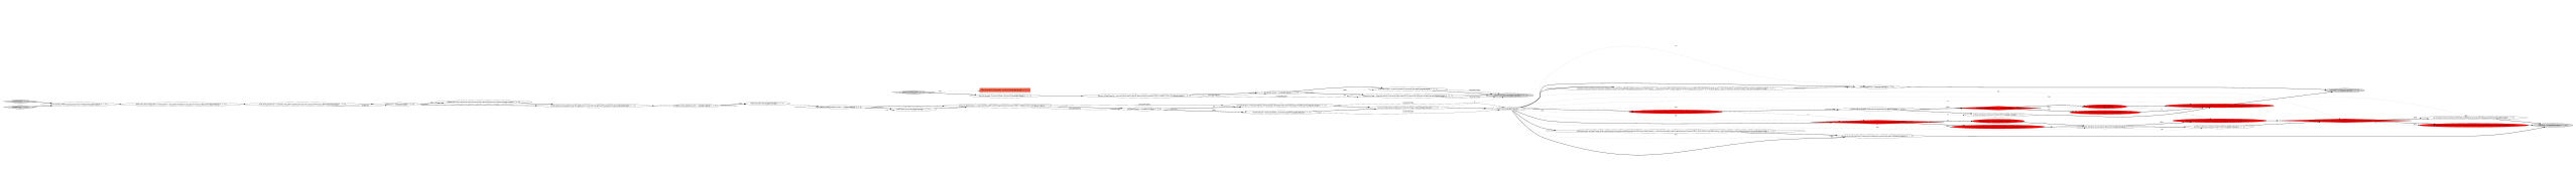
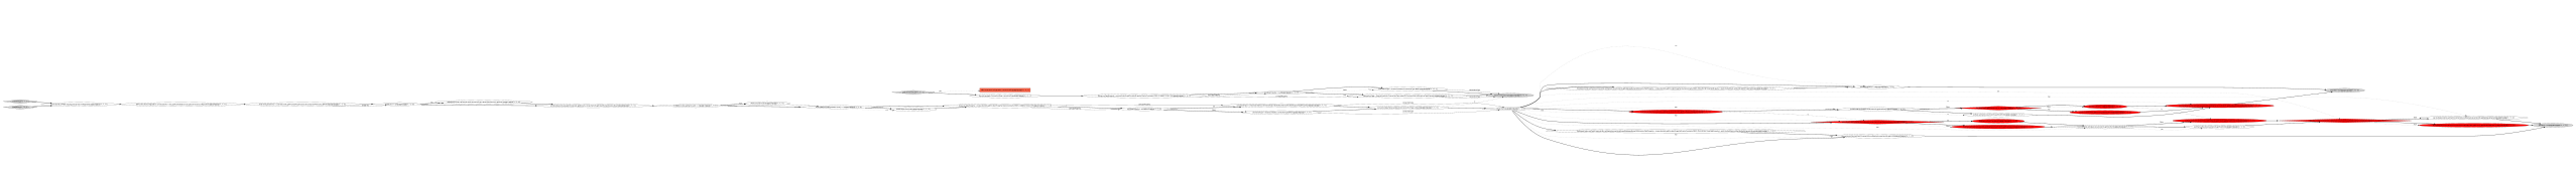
  digraph {
    fontname=Inter
    rankdir=LR
    node [fillcolor=white fontname=Inter shape=ellipse style=filled]
    edge [fontname=Inter style=bold]
    n1 [label="tnsPathProperty != null@@@52@@@['1', '1', '0']" shape=diamond]
    n2 [fillcolor=lightgray label="activated = true@@@53@@@['1', '0', '0']"]
    n3 [label="super.edu.fdu.CPPDG.tinypdg.pe.ExpressionInfo@eb26c@@@3@@@['1', '1', '0']"]
    n4 [label="DBPConnectionConfiguration connectionInfo = site.getActiveDataSource().getConnectionConfiguration()@@@4@@@['1', '1', '0']"]
    n5 [label="final String sidService = connectionInfo.getProviderProperty(OracleConstants.PROP_SID_SERVICE)@@@5@@@['1', '1', '0']"]
    n6 [label="{tnsNameCombo.setText(CommonUtils.notEmpty(connectionInfo.getDatabaseName()))String tnsPathProperty = connectionInfo.getProviderProperty(OracleConstants.PROP_TNS_PATH)if (tnsPathProperty != null) {tnsPathText.setText(tnsPathProperty)}break}@@@42@@@['1', '0', '0']"]
    n7 [label="UIUtils.asyncExec(null)@@@11@@@['1', '1', '0']"]
    n8 [label="serviceNameCombo.getItemCount() == 0@@@13@@@['1', '1', '0']" shape=diamond]
    n9 [label="String conTypeProperty = connectionInfo.getProviderProperty(OracleConstants.PROP_CONNECTION_TYPE)@@@21@@@['1', '1', '0']"]
    n10 [label="UIUtils.asyncExec(null)@@@14@@@['1', '1', '0']"]
    n11 [fillcolor=red label="site.isNew() && CommonUtils.isEmpty(connectionInfo.getDatabaseName())@@@42@@@['0', '1', '0']" shape=diamond]
    n12 [fillcolor=red label="serviceNameCombo.setText(CommonUtils.notEmpty(site.getDriver().getDefaultDatabase()))@@@43@@@['0', '1', '0']"]
    n13 [label="serviceNameCombo.setText(CommonUtils.notEmpty(connectionInfo.getDatabaseName()))@@@46@@@['1', '1', '0']"]
    n14 [fillcolor=lightgray label="activated = true@@@60@@@['0', '1', '0']"]
    n15 [fillcolor=red label="serviceNameCombo.setText(CommonUtils.notEmpty(connectionInfo.getDatabaseName()))@@@40@@@['1', '0', '0']"]
    n16 [label="sidService != null@@@6@@@['1', '1', '0']" shape=diamond]
    n17 [label="sidServiceCombo.setText(OracleConnectionType.valueOf(sidService).getTitle())@@@7@@@['1', '1', '0']"]
    n18 [label="oraHomeSelector.populateHomes(site.getDriver(),connectionInfo.getClientHomeId(),site.isNew())@@@9@@@['1', '1', '0']"]
    n19 [label="tnsNameCombo.getItemCount() == 0@@@10@@@['1', '1', '0']" shape=diamond]
    n20 [label="!CommonUtils.isEmpty(connectionInfo.getHostPort())@@@31@@@['1', '0', '0']" shape=diamond]
    n21 [label="portText.setText(connectionInfo.getHostPort())@@@32@@@['1', '0', '0']"]
    n22 [fillcolor=red label="site.getDriver().getDefaultPort() != null@@@34@@@['1', '0', '0']" shape=diamond]
    n23 [fillcolor=red label="portText.setText(site.getDriver().getDefaultPort())@@@35@@@['1', '0', '0']"]
    n24 [fillcolor=red label="portText.setText(\"\")@@@38@@@['1', '0', '0']"]
    n25 [label="conTypeProperty != null@@@5@@@['0', '0', '1']" shape=diamond]
    n26 [label="connectionType = OracleConstants.ConnectionType.BASIC@@@9@@@['0', '0', '1']"]
    n27 [label="connectionType = OracleConstants.ConnectionType.valueOf(CommonUtils.toString(conTypeProperty))@@@6@@@['0', '0', '1']"]
    n28 [fillcolor=lightgray label="return connectionType@@@11@@@['0', '0', '1']"]
    n29 [label="conTypeProperty != null@@@22@@@['1', '1', '0']" shape=diamond]
    n30 [label="connectionType = OracleConstants.ConnectionType.valueOf(CommonUtils.toString(conTypeProperty))@@@23@@@['1', '1', '0']"]
    n31 [label="connectionType = OracleConstants.ConnectionType.BASIC@@@26@@@['1', '1', '0']"]
    n32 [label="connectionType@@@29@@@['1', '1', '0']" shape=diamond]
    n33 [label="connectionTypeFolder.setSelection(connectionType.ordinal())@@@28@@@['1', '1', '0']"]
    n34 [fillcolor=red label="hostText.setText(CommonUtils.notEmpty(connectionInfo.getHostName()))@@@30@@@['1', '0', '0']"]
    n35 [fillcolor=red label="site.isNew() && CommonUtils.isEmpty(connectionInfo.getDatabaseName())@@@30@@@['0', '1', '0']" shape=diamond]
    n36 [fillcolor=red label="hostText.setText(CommonUtils.notEmpty(connectionInfo.getHostName()))@@@34@@@['0', '1', '0']"]
    n37 [fillcolor=red label="hostText.setText(\"localhost\")@@@31@@@['0', '1', '0']"]
    n38 [label="!CommonUtils.isEmpty(connectionInfo.getHostPort())@@@36@@@['0', '1', '0']" shape=diamond]
    n39 [label="{tnsNameCombo.setText(CommonUtils.notEmpty(connectionInfo.getDatabaseName()))String tnsPathProperty = connectionInfo.getProviderProperty(OracleConstants.PROP_TNS_PATH)if (tnsPathProperty != null) {tnsPathText.setText(tnsPathProperty)}break}@@@49@@@['0', '1', '0']"]
    n40 [label="connectionUrlText.setText(CommonUtils.notEmpty(connectionInfo.getUrl()))@@@57@@@['0', '1', '0']"]
    n41 [label="portText.setText(connectionInfo.getHostPort())@@@37@@@['0', '1', '0']"]
    n42 [fillcolor=red label="portText.setText(CommonUtils.notEmpty(site.getDriver().getDefaultPort()))@@@40@@@['0', '1', '0']"]
    n43 [fillcolor=lightgray label="getConnectionType['0', '0', '1']" shape=diamond]
    n44 [fillcolor=tomato label="DBPConnectionConfiguration connectionInfo@@@2@@@['0', '0', '1']" shape=box]
    n45 [label="OracleConstants.ConnectionType connectionType@@@3@@@['0', '0', '1']"]
    n46 [label="String conTypeProperty = connectionInfo.getProviderProperty(OracleConstants.PROP_CONNECTION_TYPE)@@@4@@@['0', '0', '1']"]
    n47 [fillcolor=lightgray label="loadSettings['0', '1', '0']" shape=diamond]
    n48 [fillcolor=lightgray label="loadSettings['1', '0', '0']" shape=diamond]
    n1 -> n2
    n3 -> n4
    n4 -> n5
    n5 -> n16
    n5 -> n16 [label=sidService style=solid]
    n6 -> n1
    n7 -> n8 [style=solid]
    n8 -> n9
    n8 -> n10
    n8 -> n10 [label=true style=dotted]
    n9 -> n29
    n9 -> n29 [label=conTypeProperty style=solid]
    n9 -> n30 [label=conTypeProperty style=solid]
    n10 -> n9
    n11 -> n12
    n11 -> n12 [label=true style=dotted]
    n11 -> n13
    n11 -> n13 [label=false style=dotted]
    n12 -> n14
    n13 -> n14
    n15 -> n2
    n16 -> n17 [label=true style=dotted]
    n16 -> n17
    n16 -> n18
    n17 -> n18
    n18 -> n19
    n19 -> n7 [label=true style=dotted]
    n19 -> n7
+   n19 -> n8
    n20 -> n21
    n20 -> n21 [label=true style=dotted]
    n20 -> n22 [label=false style=dotted]
    n20 -> n22
    n21 -> n15
    n22 -> n23 [label=true style=dotted]
    n22 -> n23
    n22 -> n24 [label=false style=dotted]
    n22 -> n24
    n23 -> n15
    n24 -> n15
    n24 -> n42 [label=0 style=dashed]
    n25 -> n26
    n25 -> n26 [label=false style=dotted]
    n25 -> n27 [label=true style=dotted]
    n25 -> n27
    n26 -> n28 [label=connectionType style=solid]
    n26 -> n28
    n27 -> n28
    n27 -> n28 [label=connectionType style=solid]
    n29 -> n30
    n29 -> n30 [label=true style=dotted]
    n29 -> n31 [label=false style=dotted]
    n29 -> n31
    n30 -> n32 [label=connectionType style=solid]
    n30 -> n33
    n31 -> n32 [label=connectionType style=solid]
    n31 -> n33
    n32 -> n1 [label=true style=dotted]
    n32 -> n1
    n32 -> n6
    n32 -> n11 [label=true style=dotted]
    n32 -> n13 [label=true style=dotted]
    n32 -> n15 [label=true style=dotted]
    n32 -> n20 [label=true style=dotted]
    n32 -> n34
    n32 -> n34 [label=true style=dotted]
    n32 -> n35 [label=true style=dotted]
    n32 -> n35
    n32 -> n38 [label=true style=dotted]
    n32 -> n39
    n32 -> n40 [label=true style=dotted]
    n32 -> n40
    n33 -> n28 [label=0 style=dashed]
    n33 -> n32
    n34 -> n20
    n34 -> n35 [label=0 style=dashed]
    n35 -> n36
    n35 -> n36 [label=false style=dotted]
    n35 -> n37 [label=true style=dotted]
    n35 -> n37
    n36 -> n38
    n37 -> n38
    n38 -> n41 [label=true style=dotted]
    n38 -> n41
    n38 -> n42 [label=false style=dotted]
    n38 -> n42
    n39 -> n40
    n40 -> n14
    n41 -> n11
    n42 -> n11
    n43 -> n44 [label=true style=dotted]
    n43 -> n45
    n45 -> n46
    n46 -> n25 [label=conTypeProperty style=solid]
    n46 -> n25
    n46 -> n27 [label=conTypeProperty style=solid]
    n47 -> n3
    n48 -> n3
  }
